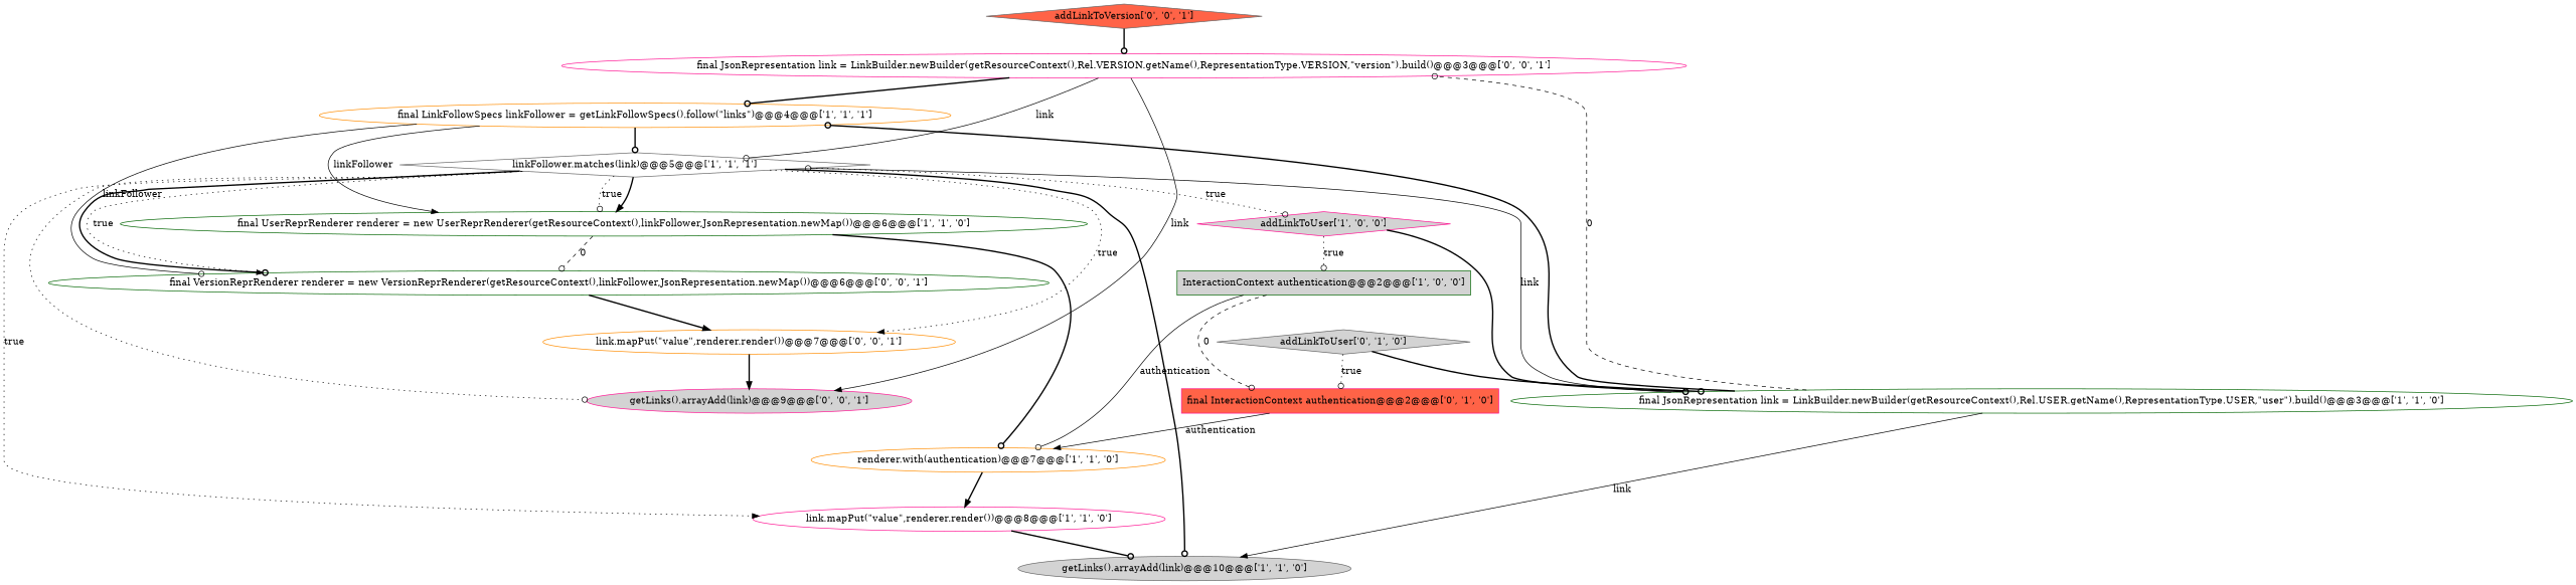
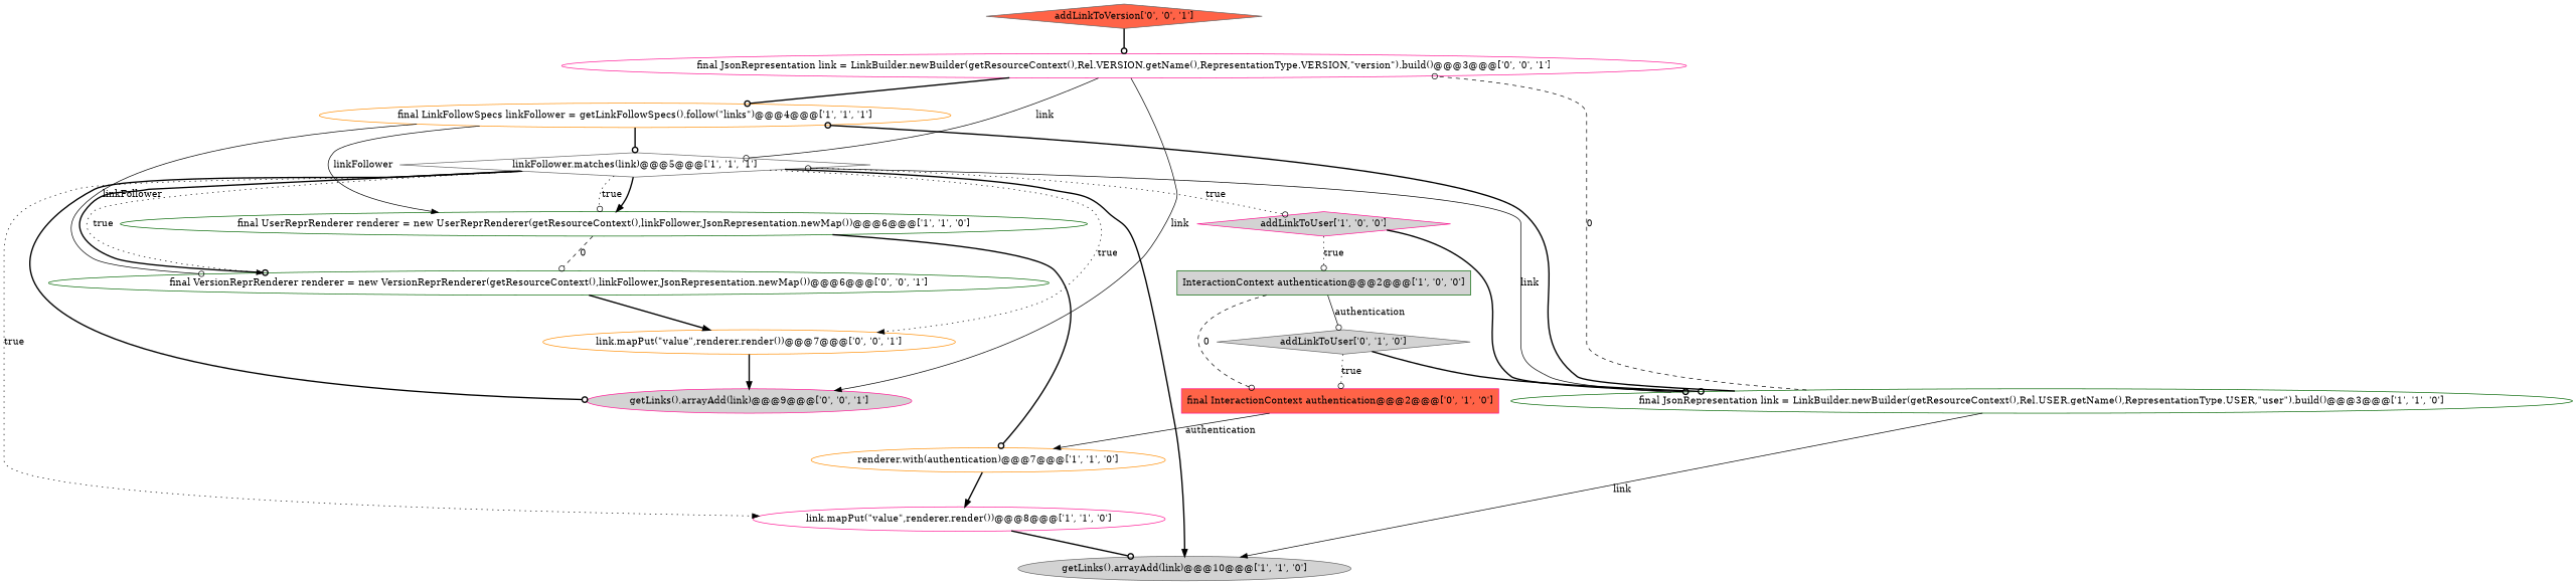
  digraph {
    node [color=deeppink fillcolor=white shape=ellipse style=filled]
    edge [arrowhead=odot style=bold]
    n1 [color=darkgreen label="final UserReprRenderer renderer = new UserReprRenderer(getResourceContext(),linkFollower,JsonRepresentation.newMap())@@@6@@@['1', '1', '0']"]
    n2 [color=darkgreen label="final VersionReprRenderer renderer = new VersionReprRenderer(getResourceContext(),linkFollower,JsonRepresentation.newMap())@@@6@@@['0', '0', '1']"]
    n3 [color=darkorange label="renderer.with(authentication)@@@7@@@['1', '1', '0']"]
    n4 [color=darkorange label="link.mapPut(\"value\",renderer.render())@@@7@@@['0', '0', '1']"]
    n5 [label="link.mapPut(\"value\",renderer.render())@@@8@@@['1', '1', '0']"]
    n6 [label="final JsonRepresentation link = LinkBuilder.newBuilder(getResourceContext(),Rel.VERSION.getName(),RepresentationType.VERSION,\"version\").build()@@@3@@@['0', '0', '1']"]
    n7 [color=darkorange label="final LinkFollowSpecs linkFollower = getLinkFollowSpecs().follow(\"links\")@@@4@@@['1', '1', '1']"]
    n8 [fillcolor=lightgray label="getLinks().arrayAdd(link)@@@9@@@['0', '0', '1']"]
    n9 [color=gray40 label="linkFollower.matches(link)@@@5@@@['1', '1', '1']" shape=diamond]
    n10 [color=gray40 fillcolor=lightgray label="getLinks().arrayAdd(link)@@@10@@@['1', '1', '0']"]
    n11 [fillcolor=lightgray label="addLinkToUser['1', '0', '0']" shape=diamond]
    n12 [color=darkgreen fillcolor=lightgray label="InteractionContext authentication@@@2@@@['1', '0', '0']" shape=box]
    n13 [fillcolor=tomato label="final InteractionContext authentication@@@2@@@['0', '1', '0']" shape=box]
    n14 [color=darkgreen label="final JsonRepresentation link = LinkBuilder.newBuilder(getResourceContext(),Rel.USER.getName(),RepresentationType.USER,\"user\").build()@@@3@@@['1', '1', '0']"]
    n15 [color=gray40 fillcolor=tomato label="addLinkToVersion['0', '0', '1']" shape=diamond]
    n16 [color=gray40 fillcolor=lightgray label="addLinkToUser['0', '1', '0']" shape=diamond]
    n1 -> n2 [label=0 style=dashed]
    n1 -> n3
    n2 -> n4 [arrowhead=normal]
    n3 -> n5 [arrowhead=normal]
    n4 -> n8 [arrowhead=normal]
    n5 -> n10
    n6 -> n7
    n6 -> n8 [arrowhead=normal label=link style=solid]
    n6 -> n9 [label=link style=solid]
    n7 -> n1 [arrowhead=normal label=linkFollower style=solid]
    n7 -> n2 [label=linkFollower style=solid]
    n7 -> n9
    n9 -> n1 [arrowhead=normal]
    n9 -> n1 [label=true style=dotted]
    n9 -> n2 [arrowhead=normal label=true style=dotted]
    n9 -> n2
    n9 -> n4 [arrowhead=normal label=true style=dotted]
    n9 -> n5 [arrowhead=normal label=true style=dotted]
-   n9 -> n8 [style=dotted]
-   n9 -> n10
+   n9 -> n8
+   n9 -> n10 [arrowhead=normal]
    n9 -> n11 [label=true style=dotted]
    n11 -> n12 [label=true style=dotted]
    n11 -> n14
-   n12 -> n3 [label=authentication style=solid]
+   n12 -> n16 [label=authentication style=solid]
    n12 -> n13 [label=0 style=dashed]
    n13 -> n3 [arrowhead=normal label=authentication style=solid]
    n14 -> n6 [label=0 style=dashed]
    n14 -> n7
    n14 -> n9 [label=link style=solid]
    n14 -> n10 [arrowhead=normal label=link style=solid]
    n15 -> n6
    n16 -> n13 [label=true style=dotted]
    n16 -> n14
  }
